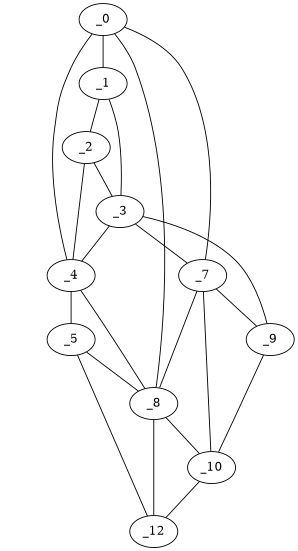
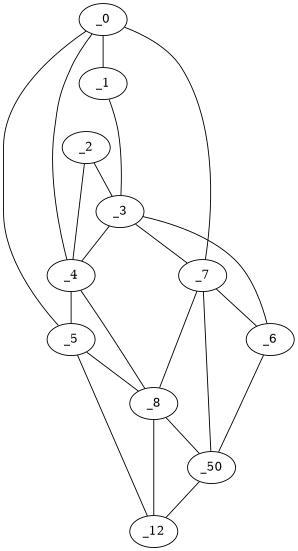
  graph {
    node [x=41]
    edge [valence=2]
    _0 [x=4 y=69]
    _1 [y=34]
    _4 [x=86 y=74]
    _5 [x=87 y=102]
    _7 [x=107 y=60]
    _2 [y=43]
    _3 [x=84 y=58]
    _8 [x=107 y=67]
    _12 [x=125 y=75]
-   _9 [x=113 y=44]
-   _10 [x=119 y=64]
+   _9 [x=113 y=44 label=_6]
+   _10 [x=119 y=64 label=_50]
    _0 -- _1 [valence=1]
    _0 -- _4
-   _0 -- _8 [valence=1]
+   _0 -- _5 [valence=1]
    _0 -- _7
-   _1 -- _2
    _1 -- _3
    _4 -- _5 [valence=1]
    _4 -- _8
    _5 -- _8 [valence=1]
    _5 -- _12 [valence=1]
    _7 -- _8
    _7 -- _9
    _7 -- _10
    _2 -- _4
    _2 -- _3
    _3 -- _4
    _3 -- _7
    _3 -- _9 [valence=1]
    _8 -- _12
    _8 -- _10 [valence=1]
    _9 -- _10 [valence=1]
    _10 -- _12 [valence=1]
  }
